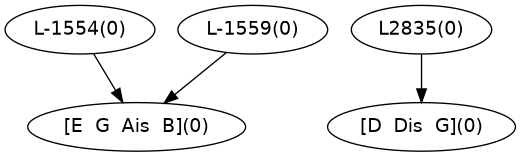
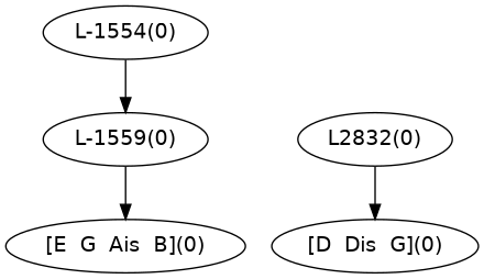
  digraph {
    fontname="DejaVu Sans"
    node [fontname="DejaVu Sans"]
    edge [fontname="DejaVu Sans"]
    "L-1554(0)"
-   "L2835(0)"
+   "L2835(0)" [label="L2832(0)"]
    n3 [label="L-1559(0)"]
    "[D  Dis  G](0)"
    "[E  G  Ais  B](0)"
    subgraph sub_1 {
      rank=min
      "L-1554(0)"
    }
    subgraph sub_2 {
      rank=same
      "L2835(0)"
      n3
    }
    subgraph sub_3 {
      rank=max
      "[D  Dis  G](0)"
      "[E  G  Ais  B](0)"
    }
-   "L-1554(0)" -> "[E  G  Ais  B](0)"
+   "L-1554(0)" -> n3
    "L2835(0)" -> "[D  Dis  G](0)"
    n3 -> "[E  G  Ais  B](0)"
  }
